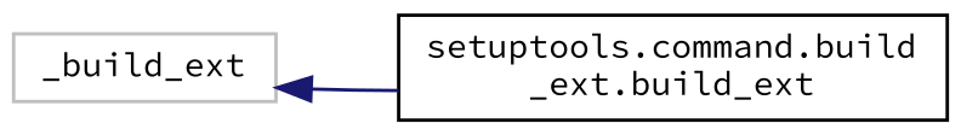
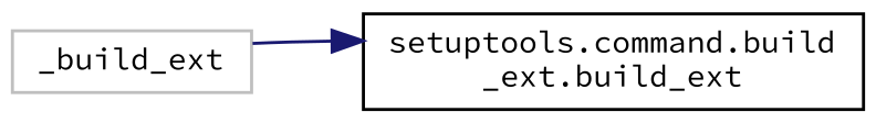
  digraph {
    rankdir=LR
    fontname="Source Code Pro"
    node [fillcolor=white fontname="Source Code Pro" fontsize=10 shape=record style=filled]
    n1 [color=grey75 height=0.2 label=_build_ext width=0.4]
    n2 [color=black height=0.2 label="setuptools.command.build\l_ext.build_ext" width=0.4]
-   n1 -> n2 [color=midnightblue dir=back fontname="Source Code Pro" fontsize=10 labelfontname=Helvetica labelfontsize=10 style=solid]
+   n2 -> n1 [color=midnightblue dir=back fontname="Source Code Pro" fontsize=10 labelfontname=Helvetica labelfontsize=10 style=solid]
  }
